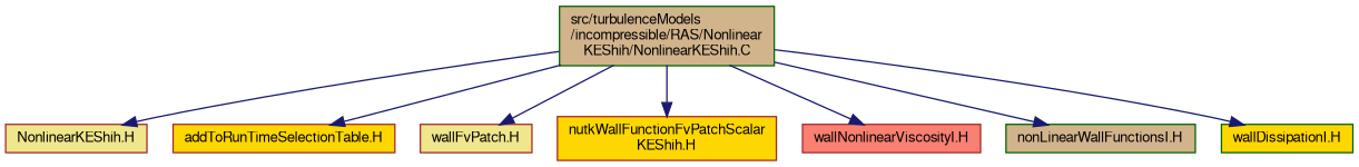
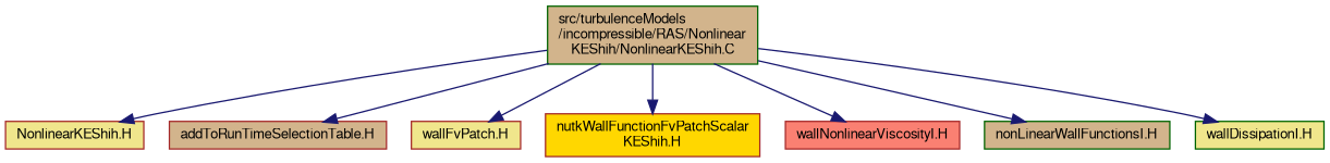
  digraph {
    node [color=brown fillcolor=tan fontname=FreeSans fontsize=10 shape=record style=filled]
    edge [color=midnightblue fontname=FreeSans fontsize=10 labelfontname=FreeSans labelfontsize=10 style=solid]
    n1 [color=darkgreen fontcolor=black height=0.2 label="src/turbulenceModels\l/incompressible/RAS/Nonlinear\lKEShih/NonlinearKEShih.C" width=0.4]
    n2 [fillcolor=khaki height=0.2 label="NonlinearKEShih.H" width=0.4]
-   n3 [fillcolor=gold height=0.2 label="addToRunTimeSelectionTable.H" width=0.4]
+   n3 [height=0.2 label="addToRunTimeSelectionTable.H" width=0.4]
    n4 [fillcolor=khaki height=0.2 label="wallFvPatch.H" width=0.4]
    n5 [fillcolor=gold height=0.2 label="nutkWallFunctionFvPatchScalar\lKEShih.H" width=0.4]
    n6 [fillcolor=salmon height=0.2 label="wallNonlinearViscosityI.H" width=0.4]
    n7 [color=darkgreen height=0.2 label="nonLinearWallFunctionsI.H" width=0.4]
-   n8 [color=darkgreen fillcolor=gold height=0.2 label="wallDissipationI.H" width=0.4]
+   n8 [color=darkgreen fillcolor=khaki height=0.2 label="wallDissipationI.H" width=0.4]
    n1 -> n2
    n1 -> n3
    n1 -> n4
    n1 -> n5
    n1 -> n6
    n1 -> n7
    n1 -> n8
  }
